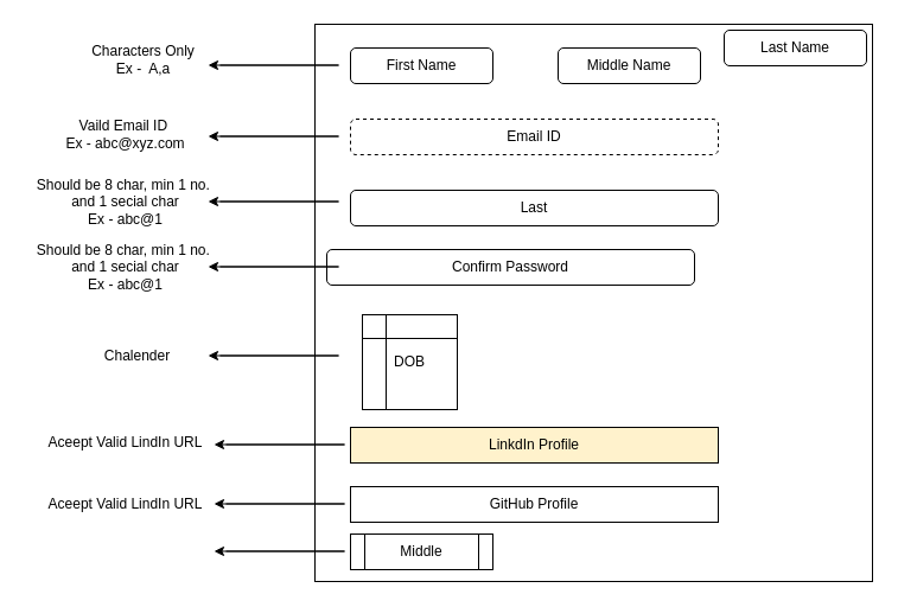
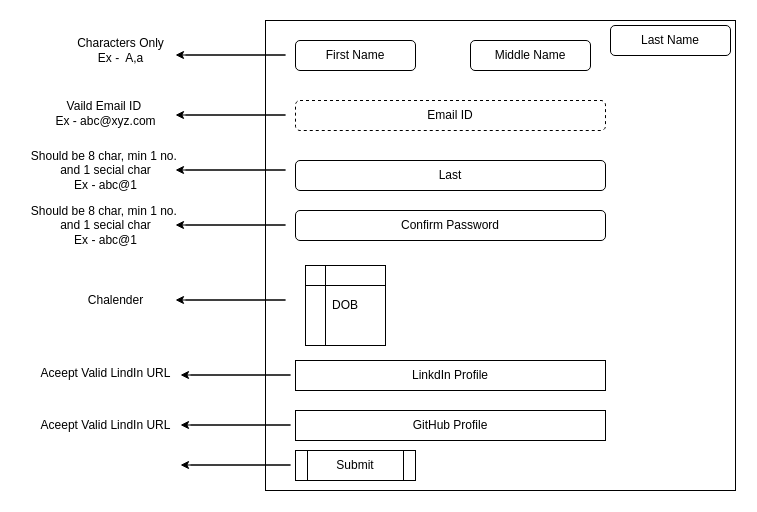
  <mxCell id="0" />
  <mxCell id="1" parent="0" />
  <mxCell id="2" value="" style="whiteSpace=wrap;html=1;aspect=fixed;" vertex="1" parent="1"><mxGeometry x="265" y="20" width="470" height="470" as="geometry" /></mxCell>
  <mxCell id="3" value="First Name" style="rounded=1;whiteSpace=wrap;html=1;" vertex="1" parent="1"><mxGeometry x="295" y="40" width="120" height="30" as="geometry" /></mxCell>
  <mxCell id="4" value="Middle Name" style="rounded=1;whiteSpace=wrap;html=1;" vertex="1" parent="1"><mxGeometry x="470" y="40" width="120" height="30" as="geometry" /></mxCell>
  <mxCell id="5" value="Last Name" style="rounded=1;whiteSpace=wrap;html=1;" vertex="1" parent="1"><mxGeometry x="610" y="25" width="120" height="30" as="geometry" /></mxCell>
  <mxCell id="6" value="Email ID" style="rounded=1;whiteSpace=wrap;html=1;dashed=1;" vertex="1" parent="1"><mxGeometry x="295" y="100" width="310" height="30" as="geometry" /></mxCell>
  <mxCell id="7" value="Last" style="rounded=1;whiteSpace=wrap;html=1;" vertex="1" parent="1"><mxGeometry x="295" y="160" width="310" height="30" as="geometry" /></mxCell>
- <mxCell id="8" value="Confirm Password" style="rounded=1;whiteSpace=wrap;html=1;" vertex="1" parent="1"><mxGeometry x="275" y="210" width="310" height="30" as="geometry" /></mxCell>
+ <mxCell id="8" value="Confirm Password" style="rounded=1;whiteSpace=wrap;html=1;" vertex="1" parent="1"><mxGeometry x="295" y="210" width="310" height="30" as="geometry" /></mxCell>
  <mxCell id="9" value="DOB" style="shape=internalStorage;whiteSpace=wrap;html=1;backgroundOutline=1;" vertex="1" parent="1"><mxGeometry x="305" y="265" width="80" height="80" as="geometry" /></mxCell>
- <mxCell id="10" value="LinkdIn Profile" style="rounded=0;whiteSpace=wrap;html=1;fillColor=#fff2cc;" vertex="1" parent="1"><mxGeometry x="295" y="360" width="310" height="30" as="geometry" /></mxCell>
+ <mxCell id="10" value="LinkdIn Profile" style="rounded=0;whiteSpace=wrap;html=1;" vertex="1" parent="1"><mxGeometry x="295" y="360" width="310" height="30" as="geometry" /></mxCell>
  <mxCell id="11" value="GitHub Profile" style="rounded=0;whiteSpace=wrap;html=1;" vertex="1" parent="1"><mxGeometry x="295" y="410" width="310" height="30" as="geometry" /></mxCell>
- <mxCell id="12" value="Middle" style="shape=process;whiteSpace=wrap;html=1;backgroundOutline=1;" vertex="1" parent="1"><mxGeometry x="295" y="450" width="120" height="30" as="geometry" /></mxCell>
+ <mxCell id="12" value="Submit" style="shape=process;whiteSpace=wrap;html=1;backgroundOutline=1;" vertex="1" parent="1"><mxGeometry x="295" y="450" width="120" height="30" as="geometry" /></mxCell>
  <mxCell id="13" value="" style="edgeStyle=orthogonalEdgeStyle;rounded=0;orthogonalLoop=1;jettySize=auto;html=1;" edge="1" parent="1"><mxGeometry relative="1" as="geometry"><mxPoint x="185" y="54.5" as="sourcePoint" /><mxPoint x="175" y="54.5" as="targetPoint" /><Array as="points"><mxPoint x="285" y="55" /><mxPoint x="285" y="55" /></Array></mxGeometry></mxCell>
  <mxCell id="14" value="Characters Only&lt;br&gt;Ex -&amp;nbsp; A,a" style="text;html=1;align=center;verticalAlign=middle;resizable=0;points=[];autosize=1;strokeColor=none;fillColor=none;" vertex="1" parent="1"><mxGeometry x="65" y="30" width="110" height="40" as="geometry" /></mxCell>
  <mxCell id="15" value="" style="edgeStyle=orthogonalEdgeStyle;rounded=0;orthogonalLoop=1;jettySize=auto;html=1;" edge="1" parent="1"><mxGeometry relative="1" as="geometry"><mxPoint x="185" y="114.5" as="sourcePoint" /><mxPoint x="175" y="114.5" as="targetPoint" /><Array as="points"><mxPoint x="285" y="115" /><mxPoint x="285" y="115" /></Array></mxGeometry></mxCell>
  <mxCell id="16" value="Vaild Email ID&amp;nbsp;&lt;br&gt;Ex - abc@xyz.com" style="text;html=1;align=center;verticalAlign=middle;resizable=0;points=[];autosize=1;strokeColor=none;fillColor=none;" vertex="1" parent="1"><mxGeometry x="45" y="93" width="120" height="40" as="geometry" /></mxCell>
  <mxCell id="17" value="Should be 8 char, min 1 no.&amp;nbsp;&lt;br&gt;and 1 secial char&lt;br&gt;Ex - abc@1" style="text;html=1;align=center;verticalAlign=middle;resizable=0;points=[];autosize=1;strokeColor=none;fillColor=none;" vertex="1" parent="1"><mxGeometry x="20" y="140" width="170" height="60" as="geometry" /></mxCell>
  <mxCell id="18" value="" style="edgeStyle=orthogonalEdgeStyle;rounded=0;orthogonalLoop=1;jettySize=auto;html=1;" edge="1" parent="1"><mxGeometry relative="1" as="geometry"><mxPoint x="185" y="169.5" as="sourcePoint" /><mxPoint x="175" y="169.5" as="targetPoint" /><Array as="points"><mxPoint x="285" y="170" /><mxPoint x="285" y="170" /></Array></mxGeometry></mxCell>
  <mxCell id="19" value="" style="edgeStyle=orthogonalEdgeStyle;rounded=0;orthogonalLoop=1;jettySize=auto;html=1;" edge="1" parent="1"><mxGeometry relative="1" as="geometry"><mxPoint x="185" y="224.5" as="sourcePoint" /><mxPoint x="175" y="224.5" as="targetPoint" /><Array as="points"><mxPoint x="285" y="225" /><mxPoint x="285" y="225" /></Array></mxGeometry></mxCell>
  <mxCell id="20" value="Should be 8 char, min 1 no.&amp;nbsp;&lt;br&gt;and 1 secial char&lt;br&gt;Ex - abc@1" style="text;html=1;align=center;verticalAlign=middle;resizable=0;points=[];autosize=1;strokeColor=none;fillColor=none;" vertex="1" parent="1"><mxGeometry x="20" y="195" width="170" height="60" as="geometry" /></mxCell>
  <mxCell id="21" value="Chalender" style="text;html=1;align=center;verticalAlign=middle;resizable=0;points=[];autosize=1;strokeColor=none;fillColor=none;" vertex="1" parent="1"><mxGeometry y="285" width="80" height="30" as="geometry" x="75" /></mxCell>
  <mxCell id="22" value="Aceept Valid LindIn URL" style="text;html=1;align=center;verticalAlign=middle;resizable=0;points=[];autosize=1;strokeColor=none;fillColor=none;" vertex="1" parent="1"><mxGeometry x="30" y="358" width="150" height="30" as="geometry" /></mxCell>
  <mxCell id="23" value="" style="edgeStyle=orthogonalEdgeStyle;rounded=0;orthogonalLoop=1;jettySize=auto;html=1;" edge="1" parent="1"><mxGeometry relative="1" as="geometry"><mxPoint x="185" y="299.5" as="sourcePoint" /><mxPoint x="175" y="299.5" as="targetPoint" /><Array as="points"><mxPoint x="285" y="300" /><mxPoint x="285" y="300" /></Array></mxGeometry></mxCell>
  <mxCell id="24" value="" style="edgeStyle=orthogonalEdgeStyle;rounded=0;orthogonalLoop=1;jettySize=auto;html=1;" edge="1" parent="1"><mxGeometry relative="1" as="geometry"><mxPoint x="190" y="374.5" as="sourcePoint" /><mxPoint x="180" y="374.5" as="targetPoint" /><Array as="points"><mxPoint x="290" y="375" /><mxPoint x="290" y="375" /></Array></mxGeometry></mxCell>
  <mxCell id="25" value="Aceept Valid LindIn URL" style="text;html=1;align=center;verticalAlign=middle;resizable=0;points=[];autosize=1;strokeColor=none;fillColor=none;" vertex="1" parent="1"><mxGeometry x="30" y="410" width="150" height="30" as="geometry" /></mxCell>
  <mxCell id="26" value="" style="edgeStyle=orthogonalEdgeStyle;rounded=0;orthogonalLoop=1;jettySize=auto;html=1;" edge="1" parent="1"><mxGeometry relative="1" as="geometry"><mxPoint x="190" y="424.5" as="sourcePoint" /><mxPoint x="180" y="424.5" as="targetPoint" /><Array as="points"><mxPoint x="290" y="425" /><mxPoint x="290" y="425" /></Array></mxGeometry></mxCell>
  <mxCell id="27" value="" style="edgeStyle=orthogonalEdgeStyle;rounded=0;orthogonalLoop=1;jettySize=auto;html=1;" edge="1" parent="1"><mxGeometry relative="1" as="geometry"><mxPoint x="190" y="464.5" as="sourcePoint" /><mxPoint x="180" y="464.5" as="targetPoint" /><Array as="points"><mxPoint x="290" y="465" /><mxPoint x="290" y="465" /></Array></mxGeometry></mxCell>
